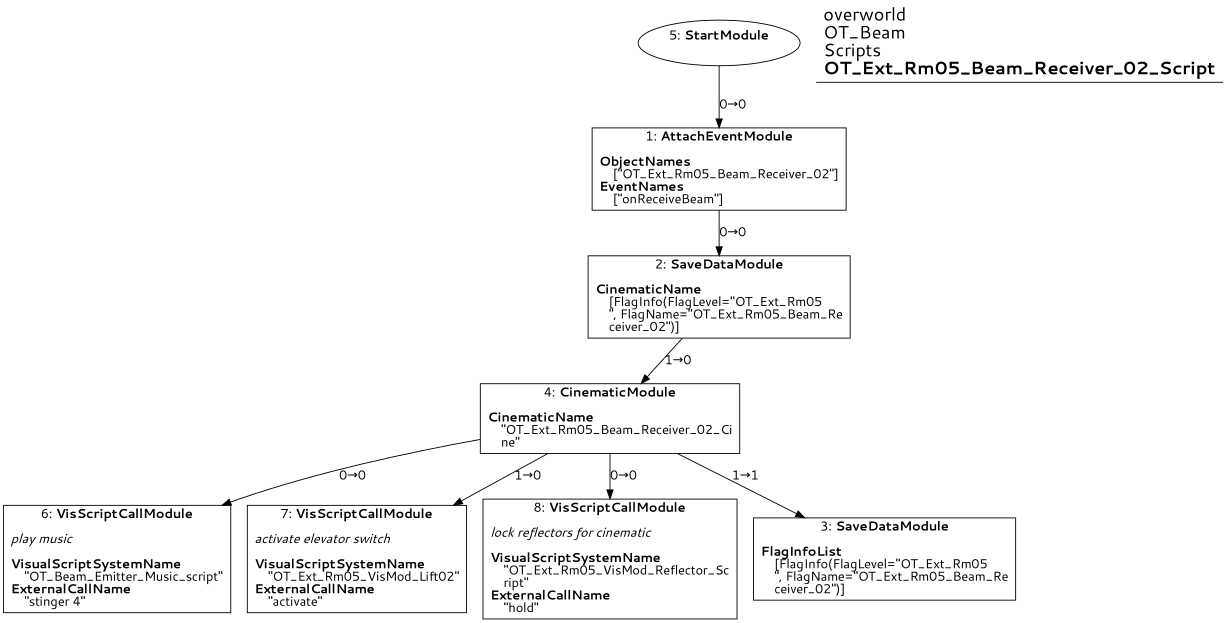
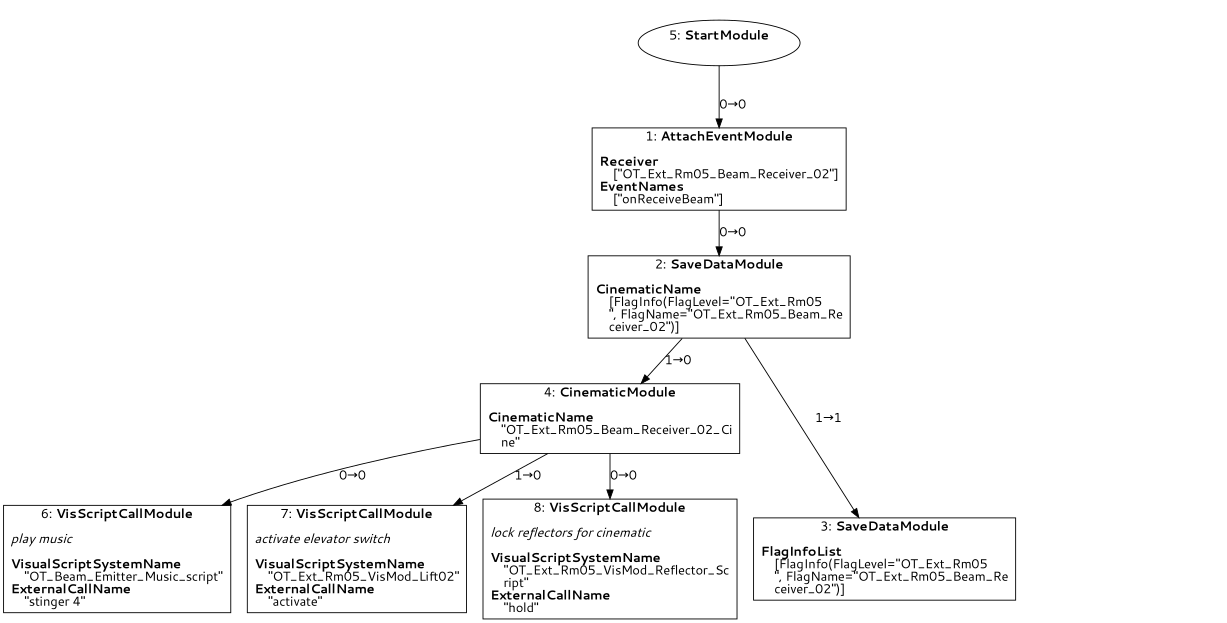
  digraph {
    fontname="Segoe UI"
    splines=spline
    node [fontname="Segoe UI" shape=box]
    edge [fontname="Segoe UI"]
-   n1 [label=<1: <b>AttachEventModule</b><br/><br/><b>ObjectNames</b><br align="left"/>    [&quot;OT_Ext_Rm05_Beam_Receiver_02&quot;]<br align="left"/><b>EventNames</b><br align="left"/>    [&quot;onReceiveBeam&quot;]<br align="left"/>>]
+   n1 [label=<1: <b>AttachEventModule</b><br/><br/><b>Receiver</b><br align="left"/>    [&quot;OT_Ext_Rm05_Beam_Receiver_02&quot;]<br align="left"/><b>EventNames</b><br align="left"/>    [&quot;onReceiveBeam&quot;]<br align="left"/>>]
    n2 [label=<2: <b>SaveDataModule</b><br/><br/><b>CinematicName</b><br align="left"/>    [FlagInfo(FlagLevel=&quot;OT_Ext_Rm05<br align="left"/>    &quot;, FlagName=&quot;OT_Ext_Rm05_Beam_Re<br align="left"/>    ceiver_02&quot;)]<br align="left"/>>]
    n3 [label=<4: <b>CinematicModule</b><br/><br/><b>CinematicName</b><br align="left"/>    &quot;OT_Ext_Rm05_Beam_Receiver_02_Ci<br align="left"/>    ne&quot;<br align="left"/>>]
    n4 [label=<3: <b>SaveDataModule</b><br/><br/><b>FlagInfoList</b><br align="left"/>    [FlagInfo(FlagLevel=&quot;OT_Ext_Rm05<br align="left"/>    &quot;, FlagName=&quot;OT_Ext_Rm05_Beam_Re<br align="left"/>    ceiver_02&quot;)]<br align="left"/>>]
    n5 [label=<6: <b>VisScriptCallModule</b><br/><br/><i>play music<br align="left"/></i><br align="left"/><b>VisualScriptSystemName</b><br align="left"/>    &quot;OT_Beam_Emitter_Music_script&quot;<br align="left"/><b>ExternalCallName</b><br align="left"/>    &quot;stinger 4&quot;<br align="left"/>>]
    n6 [label=<7: <b>VisScriptCallModule</b><br/><br/><i>activate elevator switch<br align="left"/></i><br align="left"/><b>VisualScriptSystemName</b><br align="left"/>    &quot;OT_Ext_Rm05_VisMod_Lift02&quot;<br align="left"/><b>ExternalCallName</b><br align="left"/>    &quot;activate&quot;<br align="left"/>>]
    n7 [label=<8: <b>VisScriptCallModule</b><br/><br/><i>lock reflectors for cinematic<br align="left"/></i><br align="left"/><b>VisualScriptSystemName</b><br align="left"/>    &quot;OT_Ext_Rm05_VisMod_Reflector_Sc<br align="left"/>    ript&quot;<br align="left"/><b>ExternalCallName</b><br align="left"/>    &quot;hold&quot;<br align="left"/>>]
    n8 [label=<5: <b>StartModule</b><br/><br/>> shape=oval]
-   n9 [label=<<font point-size="20">overworld<br align="left"/>OT_Beam<br align="left"/>Scripts<br align="left"/><b>OT_Ext_Rm05_Beam_Receiver_02_Script</b><br align="left"/></font>> shape=underline]
    n1 -> n2 [label="0→0"]
    n2 -> n3 [label="1→0"]
-   n3 -> n4 [label="1→1"]
+   n2 -> n4 [label="1→1"]
    n3 -> n5 [label="0→0"]
    n3 -> n6 [label="1→0"]
    n3 -> n7 [label="0→0"]
    n8 -> n1 [label="0→0"]
  }
